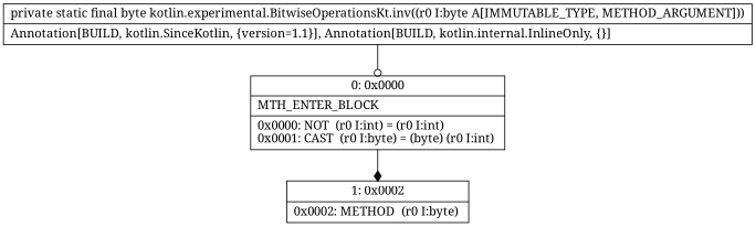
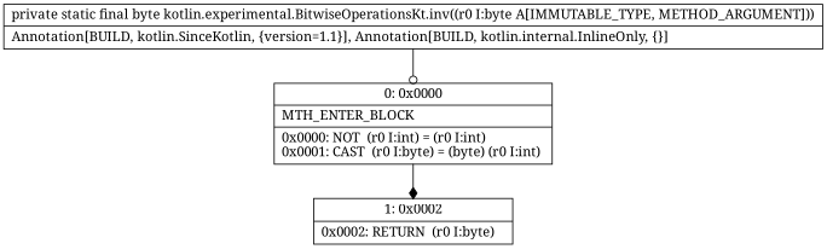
  digraph {
    fontname="Noto Serif"
    node [shape=record fontname="Noto Serif"]
    edge [fontname="Noto Serif"]
    n1 [label="{0\:\ 0x0000|MTH_ENTER_BLOCK\l|0x0000: NOT  (r0 I:int) = (r0 I:int) \l0x0001: CAST  (r0 I:byte) = (byte) (r0 I:int) \l}"]
-   n2 [label="{1\:\ 0x0002|0x0002: METHOD  (r0 I:byte) \l}"]
+   n2 [label="{1\:\ 0x0002|0x0002: RETURN  (r0 I:byte) \l}"]
    n3 [label="{private static final byte kotlin.experimental.BitwiseOperationsKt.inv((r0 I:byte A[IMMUTABLE_TYPE, METHOD_ARGUMENT]))  | Annotation[BUILD, kotlin.SinceKotlin, \{version=1.1\}], Annotation[BUILD, kotlin.internal.InlineOnly, \{\}]\l}"]
    n1 -> n2 [arrowhead=diamond]
    n3 -> n1 [arrowhead=odot]
  }
